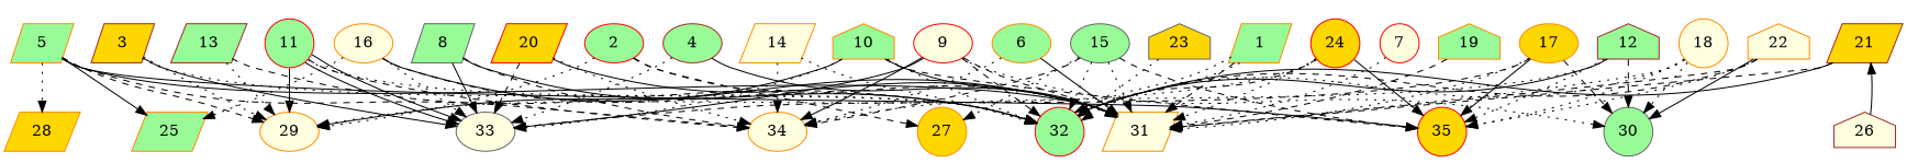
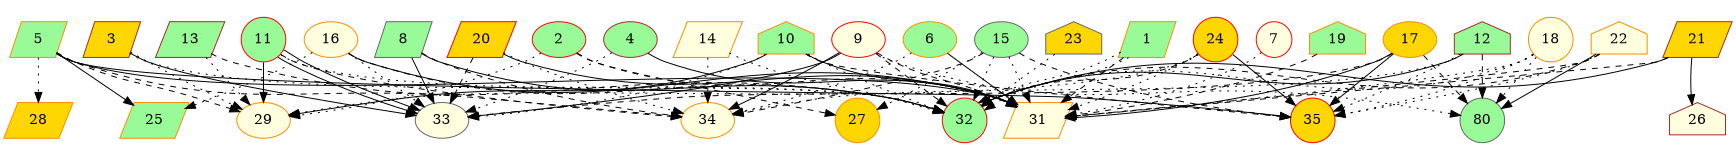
  digraph {
    node [alpha=0.01 color=darkorange fillcolor=palegreen shape=parallelogram style=filled]
    edge [style=dotted]
    1 [expect_size=23657472]
    31 [expect_size=35856384 fillcolor=lightyellow]
    32 [alpha=0.14 color=red expect_size=27878400 shape=circle]
    2 [alpha=0.09 color=red expect_size=21274624 shape=ellipse]
    27 [alpha=0.16 expect_size=43478016 fillcolor=gold shape=circle]
    29 [alpha=0.14 expect_size=30735360 fillcolor=lightyellow shape=ellipse]
    3 [alpha=0.13 color=brown expect_size=43407360 fillcolor=gold]
    33 [alpha=0.10 color=gray40 expect_size=19316736 fillcolor=lightyellow shape=ellipse]
    4 [alpha=0.20 color=brown expect_size=35153920 shape=ellipse]
    5 [alpha=0.09 expect_size=17701888]
    25 [alpha=0.15 expect_size=20201472]
    28 [alpha=0.17 expect_size=12992512 fillcolor=gold]
    34 [alpha=0.02 expect_size=48334848 fillcolor=lightyellow shape=ellipse]
    35 [alpha=0.09 color=red expect_size=50475008 fillcolor=gold shape=circle]
    6 [alpha=0.14 expect_size=8692736 shape=ellipse]
    7 [alpha=0.20 color=red expect_size=30391296 fillcolor=lightyellow shape=circle]
    8 [alpha=0.08 color=gray40 expect_size=40660992]
    9 [alpha=0.02 color=red expect_size=42340352 fillcolor=lightyellow shape=ellipse]
-   30 [color=gray40 expect_size=27218944 shape=circle]
+   30 [color=gray40 expect_size=27218944 shape=circle label=80]
    10 [alpha=0.15 expect_size=29709312 shape=house]
    11 [color=red expect_size=35377152 shape=circle]
    12 [alpha=0.08 color=brown expect_size=37139456 shape=house]
    13 [alpha=0.08 color=brown expect_size=10946560]
    14 [alpha=0.04 expect_size=42557440 fillcolor=lightyellow]
    15 [alpha=0.15 color=gray40 expect_size=42320896 shape=ellipse]
    16 [alpha=0.15 expect_size=16826368 fillcolor=lightyellow shape=ellipse]
    17 [alpha=0.07 expect_size=50994176 fillcolor=gold shape=ellipse]
    18 [alpha=0.08 expect_size=50672640 fillcolor=lightyellow shape=circle]
    19 [alpha=0.19 expect_size=21414912 shape=house]
    20 [alpha=0.04 color=red expect_size=26726400 fillcolor=gold]
    21 [alpha=0.17 color=brown expect_size=15886336 fillcolor=gold]
    26 [alpha=0.10 color=brown expect_size=7413760 fillcolor=lightyellow shape=house]
    22 [alpha=0.16 expect_size=19145728 fillcolor=lightyellow shape=house]
    23 [alpha=0.12 color=gray40 expect_size=38779904 fillcolor=gold shape=house]
    24 [color=red expect_size=11441152 fillcolor=gold shape=circle]
    1 -> 31 [style=dashed]
    1 -> 32
    1 -> 32
    2 -> 31 [style=dashed]
    2 -> 27 [style=dashed]
    2 -> 29
    3 -> 32
    3 -> 29
    3 -> 33 [style=solid]
    4 -> 31 [style=solid]
    4 -> 33
    5 -> 31 [style=solid]
    5 -> 29 [style=dashed]
    5 -> 25 [style=solid]
    5 -> 28
    5 -> 34 [style=dashed]
    5 -> 35 [style=solid]
    6 -> 31 [style=solid]
    6 -> 34
    7 -> 31
    8 -> 32 [style=solid]
    8 -> 33 [style=solid]
    8 -> 34 [style=dashed]
    9 -> 31 [style=dashed]
    9 -> 32 [style=dashed]
    9 -> 33 [style=solid]
    9 -> 34 [style=solid]
    9 -> 30
    10 -> 31 [style=solid]
    10 -> 32
    10 -> 29 [style=solid]
    10 -> 33
    10 -> 35 [style=dashed]
    11 -> 32
    11 -> 29 [style=solid]
    11 -> 33 [style=solid]
    11 -> 33 [style=solid]
    11 -> 34 [style=dashed]
    12 -> 32 [style=solid]
    12 -> 34
    12 -> 35
    12 -> 30 [style=dashed]
    13 -> 32 [style=dashed]
    13 -> 29
    14 -> 32
    14 -> 34
    15 -> 31
    15 -> 32
    15 -> 27
    15 -> 34 [style=dashed]
    15 -> 35 [style=dashed]
    16 -> 31 [style=solid]
    16 -> 32 [style=dashed]
    16 -> 33
    16 -> 25
-   17 -> 31
+   17 -> 31 [style=solid]
    17 -> 33 [style=dashed]
    17 -> 35 [style=solid]
    17 -> 30 [style=dashed]
    18 -> 31
    18 -> 32
    18 -> 35
    18 -> 30
    19 -> 31 [style=dashed]
    20 -> 31 [style=solid]
    20 -> 33 [style=dashed]
    20 -> 34
    21 -> 31 [style=dashed]
    21 -> 32 [style=solid]
-   26 -> 21 [style=solid]
+   21 -> 26 [style=solid]
    22 -> 31 [style=dashed]
    22 -> 32 [style=dashed]
    22 -> 35
    22 -> 30 [style=solid]
    23 -> 32
    24 -> 31
    24 -> 32 [style=dashed]
    24 -> 29
    24 -> 35 [style=solid]
  }
